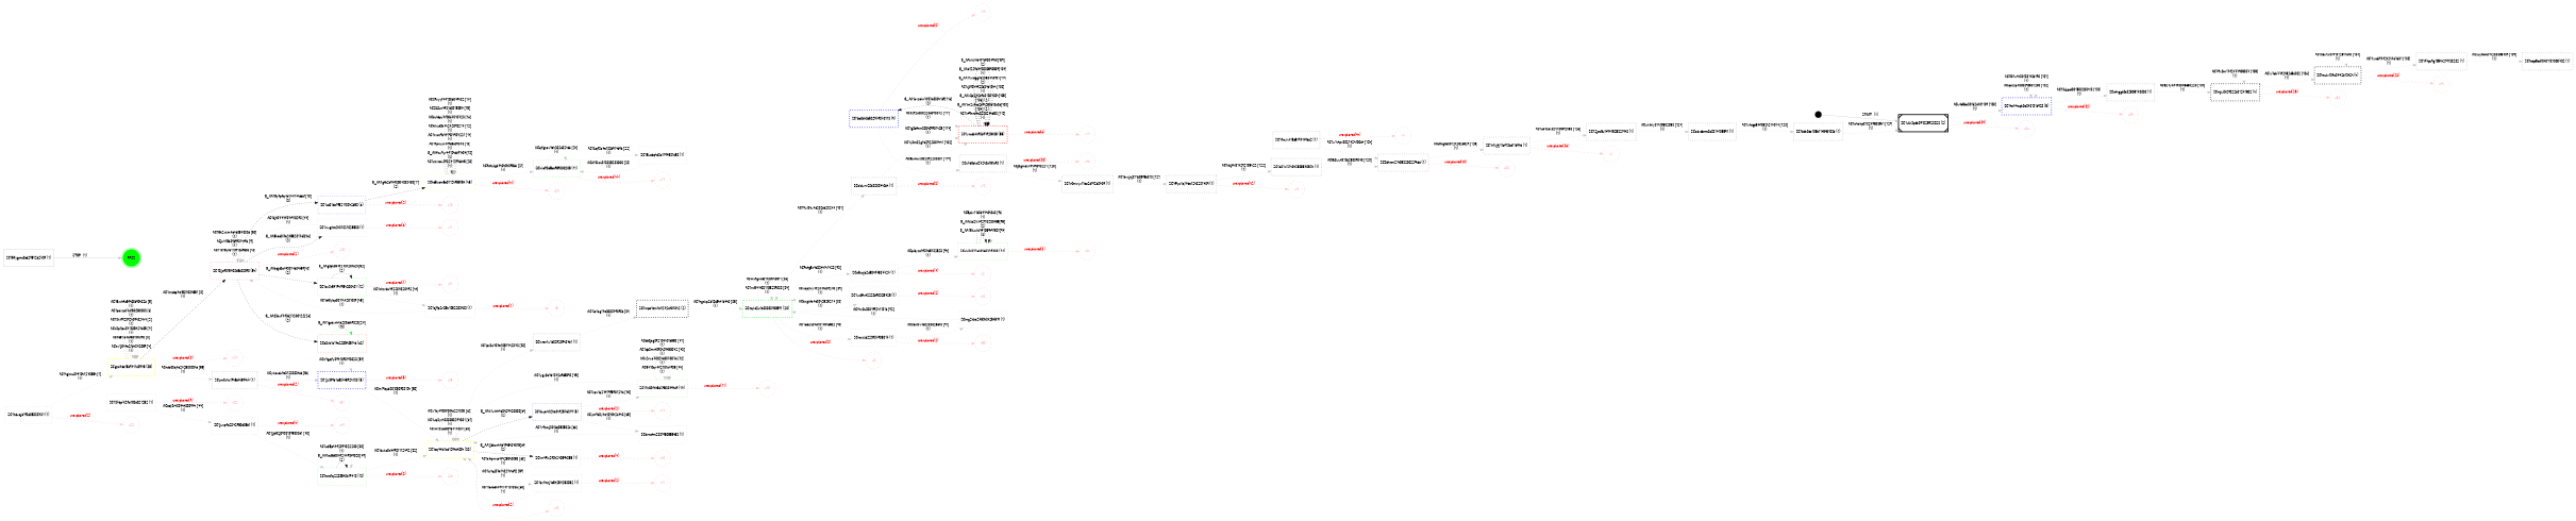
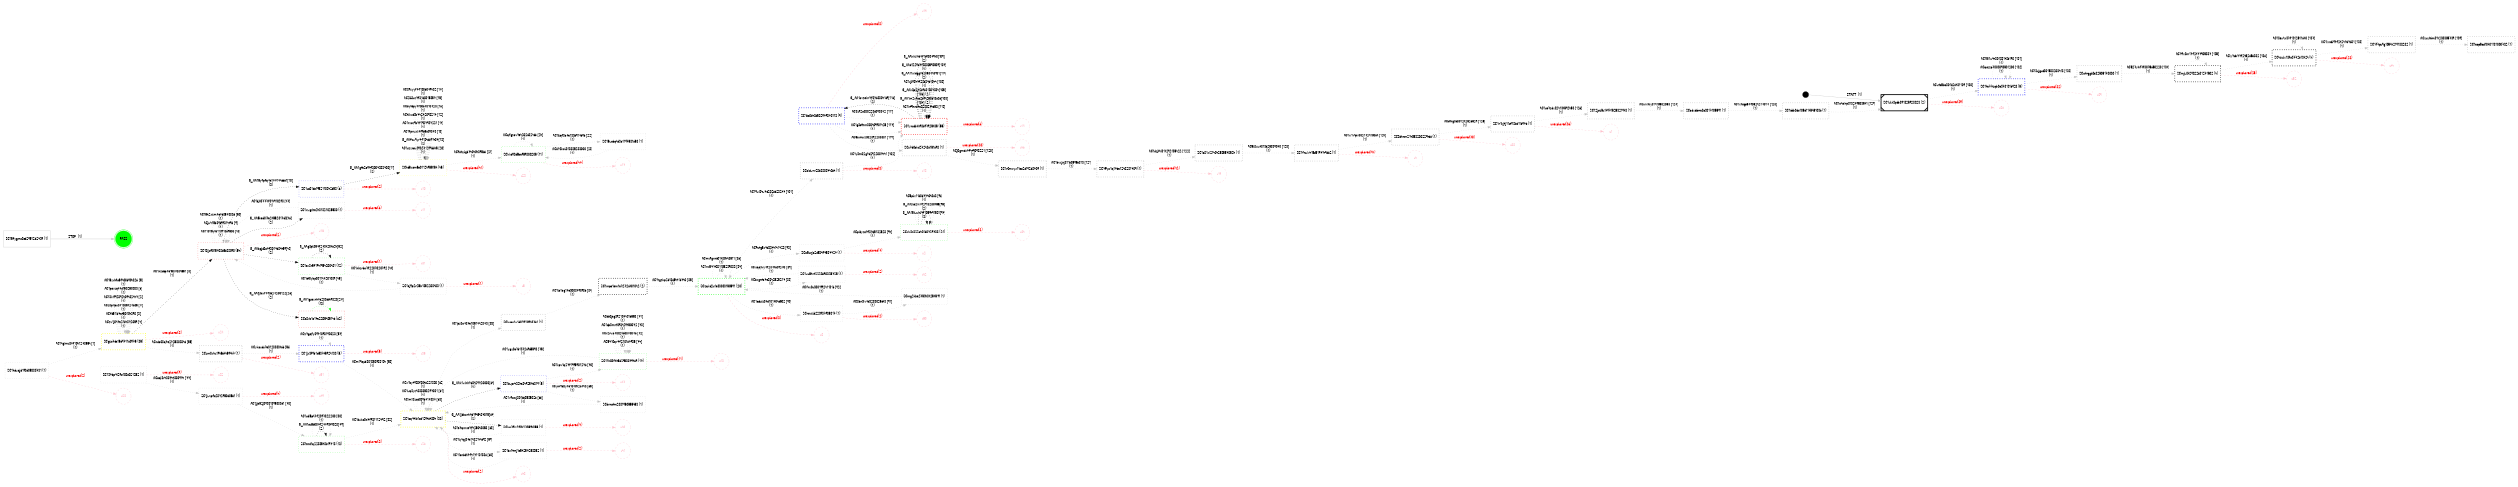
  digraph {
    fontname="Patrick Hand"
    rankdir=LR
    node [color=pink fontname="Patrick Hand" shape=rect style=dotted fixedsize=false fontcolor=black]
    edge [color=grey fontname="Patrick Hand" style=dotted]
    ENTRY [color=black height=0.3 shape=point style=solid fixedsize="" fontcolor=""]
    n2 [color=black height=0.8 label="SC1wlk3p6b891825928323 (2)" penwidth=3 style=diagonals]
    n3 [color=blue height=0.8 label="SC14e77zqb0e3781316928 (5)" penwidth=3]
    u36 [fontcolor=pink height=0.8 shape=ellipse style=dashed]
    n5 [color=grey height=0.8 label="SC1r1kjtj11cf1866116976 (1)" penwidth=3]
    n6 [color=grey height=0.8 label="SC12jcz5u14971525321943 (1)" penwidth=3]
    u1 [fontcolor=pink height=0.8 shape=ellipse style=dashed]
    n8 [color=grey height=0.8 label="SCodxd6me8a3317105591 (1)" penwidth=3]
    n9 [color=grey height=0.8 label="SCo5unjo2d53497587727 (1)"]
    n10 [color=green height=0.8 label="SCxk8s322c43160729738 (21)"]
    u2 [fontcolor=pink height=0.8 shape=ellipse style=dashed]
    u34 [fontcolor=pink height=0.8 shape=ellipse style=dashed]
    n13 [color=grey height=0.8 label="SC166b0do10561145451036 (1)" penwidth=3]
    n14 [color=grey height=0.8 label="SC1fnwiv415d5197149662 (1)" penwidth=3]
    n15 [color=grey height=0.8 label="SC36hnm214053200229466 (1)" penwidth=3]
    u4 [fontcolor=pink height=0.8 shape=ellipse style=dashed]
    u38 [fontcolor=pink height=0.8 shape=ellipse style=dashed]
    n18 [color=grey height=0.8 label="SC1oj9p2r25b1352208433 (1)"]
    n19 [color=red height=0.8 label="SC13ijc901573865638090 (54)"]
    u5 [fontcolor=pink height=0.8 shape=ellipse style=dashed]
    n21 [color=red height=0.8 label="SCa3vb1a17e2205435146 (62)"]
    n22 [color=blue height=0.8 label="SC1ua31da1952110342658 (6)"]
    n23 [color=grey height=0.8 label="SC1xwgshe2481821025580 (1)"]
    n24 [color=green height=0.8 label="SC1ax8r5f1941954200481 (12)"]
    u25 [fontcolor=pink height=0.8 shape=ellipse style=dashed]
    n26 [color=black height=0.8 label="SC1mpc1em1e72726401042 (2)" penwidth=3]
    n27 [color=green height=0.8 label="SCzqkd2u1e83083150591 (20)" penwidth=3]
    n28 [color=grey height=0.8 label="SCoidwrr28b380874364 (1)" penwidth=3]
    n29 [color=grey height=0.8 label="SC1wu54st2223690325725 (1)"]
    n30 [color=grey height=0.8 label="SCravzl6223937935317 (1)"]
    u8 [fontcolor=pink height=0.8 shape=ellipse style=dashed]
    n32 [color=red height=0.8 label="SC1yrudbh493697925435 (55)" penwidth=3]
    u18 [fontcolor=pink height=0.8 shape=ellipse style=dashed]
    u42 [fontcolor=pink height=0.8 shape=ellipse style=dashed]
    n35 [color=grey height=0.8 label="SCmg2kbe2753484254519 (1)"]
    u50 [fontcolor=pink height=0.8 shape=ellipse style=dashed]
    n37 [color=grey height=0.8 label="SC1f7pu9g10544219188282 (1)" penwidth=3]
    n38 [color=grey height=0.8 label="SC1eqe5ad10401181000732 (1)" penwidth=3]
    n39 [color=yellow height=0.8 label="SCh65xcm5c01124955154 (45)"]
    u10 [fontcolor=pink height=0.8 shape=ellipse style=dashed]
    n41 [color=green height=0.8 label="SCkkd9365be959800205 (11)"]
    u23 [fontcolor=pink height=0.8 shape=ellipse style=dashed]
    u11 [fontcolor=pink height=0.8 shape=ellipse style=dashed]
    n44 [color=blue height=0.8 label="SC16a06486532979378113 (9)" penwidth=3]
    u12 [fontcolor=pink height=0.8 shape=ellipse style=dashed]
    n46 [color=grey height=0.8 label="SCu760ckd272486151698 (1)" penwidth=3]
    u29 [fontcolor=pink height=0.8 shape=ellipse style=dashed]
    n48 [color=green height=0.8 label="SC11h08fh4562958079469 (17)"]
    n49 [color=yellow height=0.8 label="SC1aq74i61a6129464804 (33)" penwidth=3]
    u13 [fontcolor=pink height=0.8 shape=ellipse style=dashed]
    n51 [color=grey height=0.8 label="SCkrcn1w1d02920948761 (1)" penwidth=3]
    n52 [color=grey height=0.8 label="SCim79is2984273594855 (1)"]
    n53 [color=grey height=0.8 label="SC1bs1tmj1e54257258352 (1)"]
    n54 [color=blue height=0.8 label="SC16wpr4324e3492576819 (5)"]
    u48 [fontcolor=pink height=0.8 shape=ellipse style=dashed]
    n56 [color=grey height=0.8 label="SC15wc6q463c1197581658 (1)"]
    u17 [fontcolor=pink height=0.8 shape=ellipse style=dashed]
    n58 [color=grey height=0.8 label="SC1ffyo1q17be1248281709 (1)" penwidth=3]
    n59 [color=grey height=0.8 label="SC1c81xi214042535578524 (1)" penwidth=3]
    u19 [fontcolor=pink height=0.8 shape=ellipse style=dashed]
    n61 [color=grey height=0.8 label="SC15fygmc8e62951262739 (1)" style=solid]
    PASS [color=green height=0.8 shape=doublecircle style=filled]
    n63 [color=yellow height=0.8 label="SCgzc7da156971168975 (35)" penwidth=3]
    n64 [color=grey height=0.8 label="SCsm0x4u194564459447 (1)" penwidth=3]
    u24 [fontcolor=pink height=0.8 shape=ellipse style=dashed]
    n66 [color=blue height=0.8 label="SC1jx3f9b1a53745924133 (5)" penwidth=3]
    u51 [fontcolor=pink height=0.8 shape=ellipse style=dashed]
    u31 [fontcolor=pink height=0.8 shape=ellipse style=dashed]
    n69 [color=green height=0.8 label="SC1erd1q2288548619718 (13)"]
    u26 [fontcolor=pink height=0.8 shape=ellipse style=dashed]
    n71 [color=grey height=0.8 label="SC6rnatm2381950555453 (1)"]
    n72 [color=grey height=0.8 label="SC1h6wqjd193605388731 (1)"]
    u28 [fontcolor=pink height=0.8 shape=ellipse style=dashed]
    n74 [color=grey height=0.8 label="SC1r0mxys11ec2619268709 (1)" penwidth=3]
    u46 [fontcolor=pink height=0.8 shape=ellipse style=dashed]
    n76 [color=grey height=0.8 label="SC1376p7i29c1036021252 (1)"]
    n77 [color=grey height=0.8 label="SC1jwvpfa287295060561 (1)"]
    u32 [fontcolor=pink height=0.8 shape=ellipse style=dashed]
    u49 [fontcolor=pink height=0.8 shape=ellipse style=dashed]
    u35 [fontcolor=pink height=0.8 shape=ellipse style=dashed]
    n81 [color=grey height=0.8 label="SCotrgg68e82505173030 (1)" penwidth=3]
    u39 [fontcolor=pink height=0.8 shape=ellipse style=dashed]
    n83 [color=black height=0.8 label="SCmjw8t29322681271502 (4)" penwidth=3]
    u40 [fontcolor=pink height=0.8 shape=ellipse style=dashed]
    u41 [fontcolor=pink height=0.8 shape=ellipse style=dashed]
    n86 [color=black height=0.8 label="SC4zulx18fc3772613424 (4)" penwidth=3]
    u52 [fontcolor=pink height=0.8 shape=ellipse style=dashed]
    u44 [fontcolor=pink height=0.8 shape=ellipse style=dashed]
    u47 [fontcolor=pink height=0.8 shape=ellipse style=dashed]
    ENTRY -> n2 [label="START  (1) " style=solid]
    n2 -> n3 [label="ACwta56o801626431109 [130]\n (1) "]
    n2 -> u36 [color=pink fontcolor=red label="unexplored(39)" style=dashed]
    n3 -> n3 [label="ACqcszp7803398531200 [132]\n (1) "]
    n3 -> n3 [label="AC15i1w44801881486190 [131]\n (1) "]
    n3 -> n81 [label="AC13ujgud801588203418 [133]\n (1) "]
    n3 -> u39 [color=pink fontcolor=red label="unexplored(32)" style=dashed]
    n5 -> n6 [label="AC1ue7zdx824134592453 [126]\n (1) "]
    n5 -> u1 [color=pink fontcolor=red label="unexplored(36)" style=dashed]
    n6 -> n8 [label="ACwkihiy81410502353 [127]\n (1) "]
    n8 -> n13 [label="AC1x4aga57f3524217017 [128]\n (1) "]
    n9 -> n10 [label="ACpidysa7f3765132523 [94]\n (1) "]
    n9 -> u2 [color=pink fontcolor=red label="unexplored(7)" style=dashed]
    n10 -> n10 [color=black label="G_AA15iwwhl7f1059491531[97]\n (3) "]
    n10 -> n10 [color=black label="G_AAzlc2ik7f2918230455[95]\n (2) "]
    n10 -> n10 [label="AC5plx1160677404863 [96]\n (1) "]
    n10 -> u34 [color=pink fontcolor=red label="unexplored(3)" style=dashed]
    n13 -> n2 [label="AC1o4cirp813279583541 [129]\n (1) "]
    n14 -> n15 [label="AC1w1v4pv802172410064 [124]\n (1) "]
    n14 -> u4 [color=pink fontcolor=red label="unexplored(44)" style=dashed]
    n15 -> n5 [label="ACdtrg8a801242526529 [125]\n (1) "]
    n15 -> u38 [color=pink fontcolor=red label="unexplored(40)" style=dashed]
    n18 -> n19 [label="AC1et0ybp801147201089 [45]\n (1) "]
    n18 -> u5 [color=pink fontcolor=red label="unexplored(1)" style=dashed]
    n19 -> n19 [label="AC11015yt611391369530 [48]\n (1) "]
    n19 -> n19 [label="ACjw415b39699314496 [9]\n (1) "]
    n19 -> n19 [label="AC15h2xzm7e768573836 [50]\n (1) "]
    n19 -> n21 [color=black label="G_AAfjibwf7f3627200122[26]\n (2) "]
    n19 -> n22 [color=black label="G_AA15yfpfq7e1771746661[10]\n (3) "]
    n19 -> n23 [color=black label="G_AA5ke60i7e2455231768[46]\n (2) "]
    n19 -> n24 [color=black label="G_AAbpjd8a7f3017684459[43]\n (2) "]
    n19 -> u25 [color=pink fontcolor=red label="unexplored(2)" style=dashed]
    n21 -> n21 [color=green label="G_AA1guexrh7e2336649823[27]\n (13) "]
    n22 -> n39 [color=black label="G_AA1gtb2e97f3007383780[11]\n (2) "]
    n22 -> u10 [color=pink fontcolor=red label="unexplored(2)" style=dashed]
    n23 -> n19 [label="AC1bjt8777f314910298 [47]\n (1) "]
    n23 -> u11 [color=pink fontcolor=red label="unexplored(6)" style=dashed]
    n24 -> n18 [label="AC1nhsr6o7f2207820792 [44]\n (1) "]
    n24 -> n24 [color=black label="G_AAg8pl357f2734204624[52]\n (2) "]
    n24 -> u31 [color=pink fontcolor=red label="unexplored(1)" style=dashed]
    n26 -> n27 [label="AC14gzkp2613654416740 [85]\n (1) "]
    n27 -> n9 [label="AC9ztg5s7d3344141723 [93]\n (1) "]
    n27 -> n27 [label="AC1nx571t381105239083 [87]\n (1) "]
    n27 -> n27 [label="ACmv9gnr601480448511 [86]\n (1) "]
    n27 -> n28 [label="AC19wi84w7d2026623247 [101]\n (1) "]
    n27 -> n29 [label="AC6xgzto7e3342525217 [88]\n (1) "]
    n27 -> n30 [label="AC1aduzl07d1017046502 [90]\n (1) "]
    n27 -> u8 [color=pink fontcolor=red label="unexplored(3)" style=dashed]
    n28 -> n32 [label="AC1y8m02g7d2922007441 [102]\n (1) "]
    n28 -> u18 [color=pink fontcolor=red label="unexplored(3)" style=dashed]
    n29 -> n27 [label="ACxqq4vy7f2874639270 [89]\n (1) "]
    n29 -> u42 [color=pink fontcolor=red label="unexplored(2)" style=dashed]
    n30 -> n35 [label="AC86n3iv7d3283025643 [91]\n (1) "]
    n30 -> u50 [color=pink fontcolor=red label="unexplored(2)" style=dashed]
    n32 -> n32 [label="AC1kt9hna7e3280274653 [113]\n (1) "]
    n32 -> n32 [color=black label="G_AA1m2xfaa2694250618636[103]\n[104] (2) "]
    n32 -> n32 [color=black label="G_AAk8p2jt269631807884[105]\n[106] (2) "]
    n32 -> n32 [label="AC1sjl9847f2863761044 [108]\n (1) "]
    n32 -> n32 [color=black label="G_AA11widgg7e2853748931[114]\n (2) "]
    n32 -> n32 [color=black label="G_AAd1229d7f3880593589[107]\n (2) "]
    n32 -> n32 [color=black label="G_AAkkli7d7f169807940[109]\n (2) "]
    n32 -> n44 [color=black label="G_AA1ovzekr7f3768804169[116]\n (2) "]
    n32 -> u12 [color=pink fontcolor=red label="unexplored(6)" style=dashed]
    n35 -> n27 [label="ACfrx0u3801992411816 [92]\n (1) "]
    n37 -> n38 [label="ACsuyt6m814238305739 [139]\n (1) "]
    n39 -> n39 [label="AC1uzsnaw3932712996645 [20]\n (1) "]
    n39 -> n39 [color=black label="G_AAfzw9yr7f1346691407[13]\n (2) "]
    n39 -> n39 [label="AC1fpnwxl7f965689073 [18]\n (1) "]
    n39 -> n39 [label="AC1rxcs9b7f1987987221 [14]\n (1) "]
    n39 -> n39 [label="AChiksd8b74272093217 [12]\n (1) "]
    n39 -> n39 [label="AC6ytdpy7f3067810723 [16]\n (1) "]
    n39 -> n39 [label="AC2ll3us7f3160815857 [15]\n (1) "]
    n39 -> n39 [label="AC89xyyf7f1306079432 [17]\n (1) "]
    n39 -> n41 [label="ACfahylgb74040439566 [21]\n (1) "]
    n39 -> u23 [color=pink fontcolor=red label="unexplored(41)" style=dashed]
    n41 -> n41 [label="ACqfgzov7e4202682466 [24]\n (1) "]
    n41 -> n56 [label="AC1llqf3o7e1336917696 [22]\n (1) "]
    n41 -> u17 [color=pink fontcolor=red label="unexplored(47)" style=dashed]
    n44 -> n32 [label="AC8s92a8802236393872 [111]\n (1) "]
    n44 -> n32 [label="AC1g3cthm803409901425 [117]\n (1) "]
    n44 -> n46 [label="AC5lumwz802892238881 [119]\n (1) "]
    n44 -> u29 [color=pink fontcolor=red label="unexplored(8)" style=dashed]
    n46 -> n74 [label="ACj0gmdx7f449098221 [120]\n (1) "]
    n46 -> u46 [color=pink fontcolor=red label="unexplored(38)" style=dashed]
    n48 -> n48 [label="AC5710qr7f210167935 [74]\n (1) "]
    n48 -> n48 [label="ACr2rwo7802460370876 [72]\n (1) "]
    n48 -> n48 [label="AC1dp8mrt393429450072 [73]\n (1) "]
    n48 -> n48 [label="AC660jeg3921074316558 [71]\n (1) "]
    n48 -> n49 [label="AC1ygy0a7613726965593 [75]\n (1) "]
    n48 -> u13 [color=pink fontcolor=red label="unexplored(11)" style=dashed]
    n49 -> n49 [label="ACim18sa60396717837 [63]\n (1) "]
    n49 -> n49 [label="AC1wq8ys4383353297081 [61]\n (1) "]
    n49 -> n49 [label="ACx1by4938f3046221830 [62]\n (1) "]
    n49 -> n51 [label="AC1ps3o787e1051742373 [83]\n (1) "]
    n49 -> n52 [color=black label="G_AA1j6bsnh7d1945437015[67]\n (2) "]
    n49 -> n53 [label="AC1ly4pj37e1432144692 [59]\n (1) "]
    n49 -> n54 [color=black label="G_AAk1winh7d3429720003[64]\n (2) "]
    n49 -> u48 [color=pink fontcolor=red label="unexplored(2)" style=dashed]
    n51 -> n26 [label="AC1lc1og17e3008790986 [84]\n (1) "]
    n52 -> n49 [label="AC1e7qmxe7f425048058 [68]\n (1) "]
    n52 -> u40 [color=pink fontcolor=red label="unexplored(7)" style=dashed]
    n53 -> n49 [label="AC11cn6dh7f4171131836 [60]\n (1) "]
    n53 -> u41 [color=pink fontcolor=red label="unexplored(2)" style=dashed]
    n54 -> n48 [label="AC1kpv1q27f1995901276 [70]\n (1) "]
    n54 -> n71 [label="ACym9d8y7e1070426743 [65]\n (1) "]
    n54 -> u47 [color=pink fontcolor=red label="unexplored(2)" style=dashed]
    n56 -> n41 [label="AC678kol813385283000 [23]\n (1) "]
    n58 -> n59 [label="AC1dsjt4i814292185422 [122]\n (1) "]
    n58 -> u19 [color=pink fontcolor=red label="unexplored(42)" style=dashed]
-   n59 -> n15 [label="AC5l8wwt813625839070 [123]\n (1) "]
+   n59 -> n14 [label="AC5l8wwt813625839070 [123]\n (1) "]
    n61 -> PASS [label="STOP  (1) " style=solid]
    n63 -> n19 [color=black label="AC1nzdap7e1587384551 [8]\n (1) "]
    n63 -> n63 [label="ACzv1j047e2164872059 [4]\n (1) "]
    n63 -> n63 [label="ACf651i67e450104390 [3]\n (1) "]
    n63 -> n63 [label="ACs8p7pu371335427685 [7]\n (1) "]
    n63 -> n63 [label="AC13kif92392409482447 [2]\n (1) "]
    n63 -> n63 [label="AC1pavsq47d150250383 [6]\n (1) "]
    n63 -> n63 [label="AC15svhfc5f4006904826 [5]\n (1) "]
    n63 -> n64 [label="ACndo08q7e2725803346 [55]\n (1) "]
    n63 -> u24 [color=pink fontcolor=red label="unexplored(8)" style=dashed]
    n64 -> n66 [label="ACykawdu7e3128883466 [56]\n (1) "]
    n64 -> u51 [color=pink fontcolor=red label="unexplored(2)" style=dashed]
    n66 -> n49 [label="ACm19qub801858983134 [58]\n (1) "]
    n66 -> n66 [label="ACz7gqfy3971093193023 [57]\n (1) "]
    n66 -> u35 [color=pink fontcolor=red label="unexplored(5)" style=dashed]
    n69 -> n49 [label="AC16wkc0z7f931112792 [82]\n (1) "]
    n69 -> n69 [color=black label="G_AA1cu56007f2779349028[79]\n (2) "]
    n69 -> n69 [label="AC1udi5p47f2397822200 [80]\n (1) "]
    n69 -> u26 [color=pink fontcolor=red label="unexplored(3)" style=dashed]
    n71 -> n49 [label="AC1v9scvj801668585026 [66]\n (1) "]
    n72 -> n63 [label="AC14gimu37f1041278554 [1]\n (1) "]
    n72 -> u28 [color=pink fontcolor=red label="unexplored(2)" style=dashed]
    n74 -> n58 [label="AC16vxjnj811685956813 [121]\n (1) "]
    n76 -> n77 [label="ACaqi8r480744808974 [77]\n (1) "]
    n76 -> u32 [color=pink fontcolor=red label="unexplored(9)" style=dashed]
    n77 -> n69 [label="AC1jjo52j3933189588361 [78]\n (1) "]
    n77 -> u49 [color=pink fontcolor=red label="unexplored(4)" style=dashed]
    n81 -> n83 [label="AC527yhf7f3075650220 [134]\n (1) "]
    n83 -> n83 [label="AC79x8m17f2477905837 [135]\n (1) "]
    n83 -> n86 [label="ACiy7cb77f2452656332 [136]\n (1) "]
    n83 -> u52 [color=pink fontcolor=red label="unexplored(25)" style=dashed]
    n86 -> n37 [label="AC1ixndl97f2424767631 [138]\n (1) "]
    n86 -> n86 [label="AC18ew4x37f1312511640 [137]\n (1) "]
    n86 -> u44 [color=pink fontcolor=red label="unexplored(23)" style=dashed]
  }
